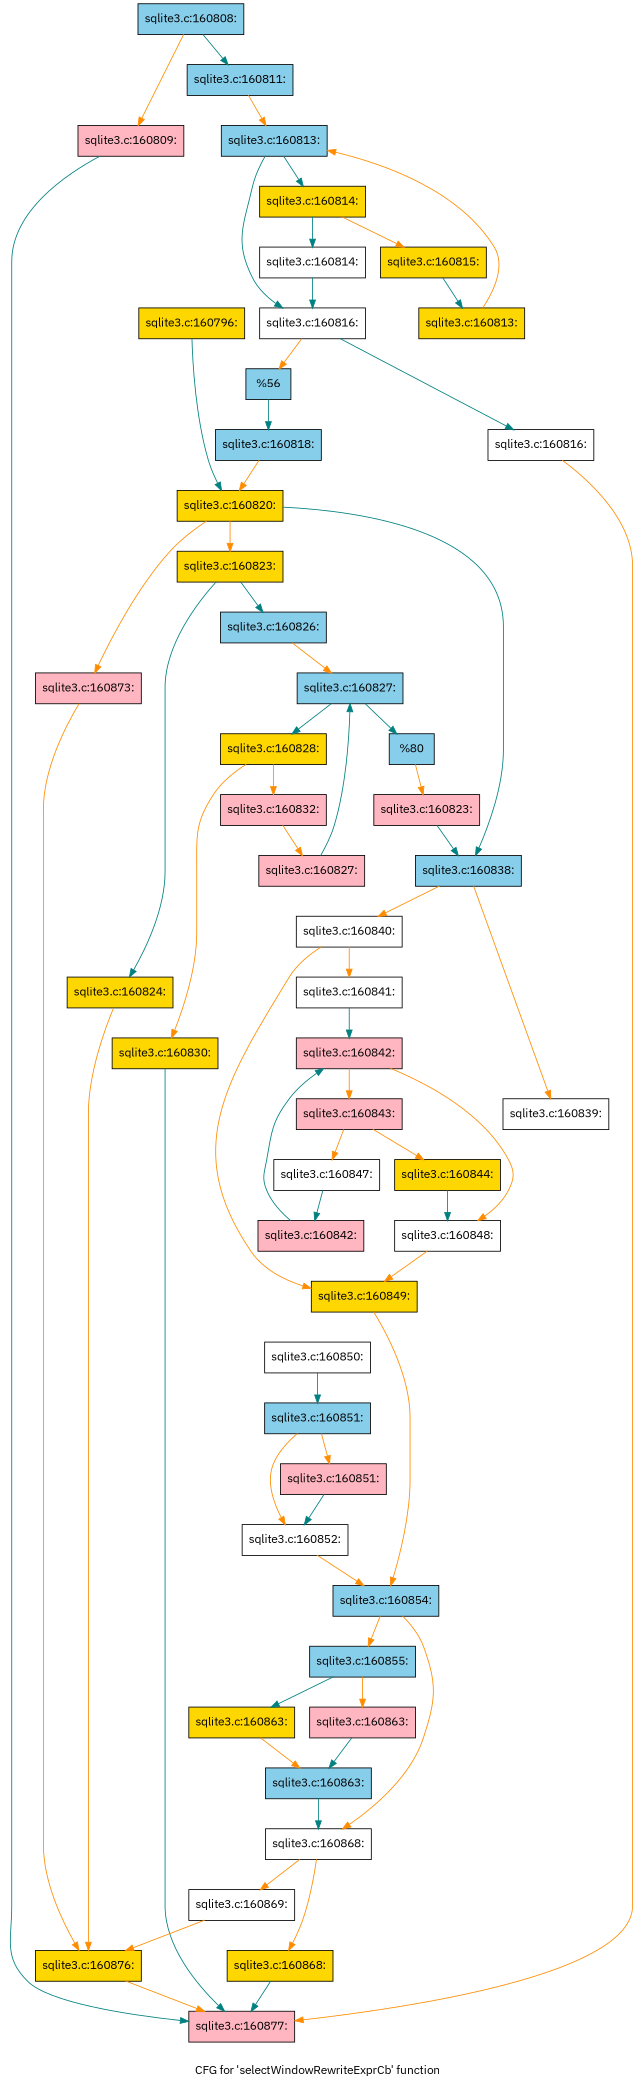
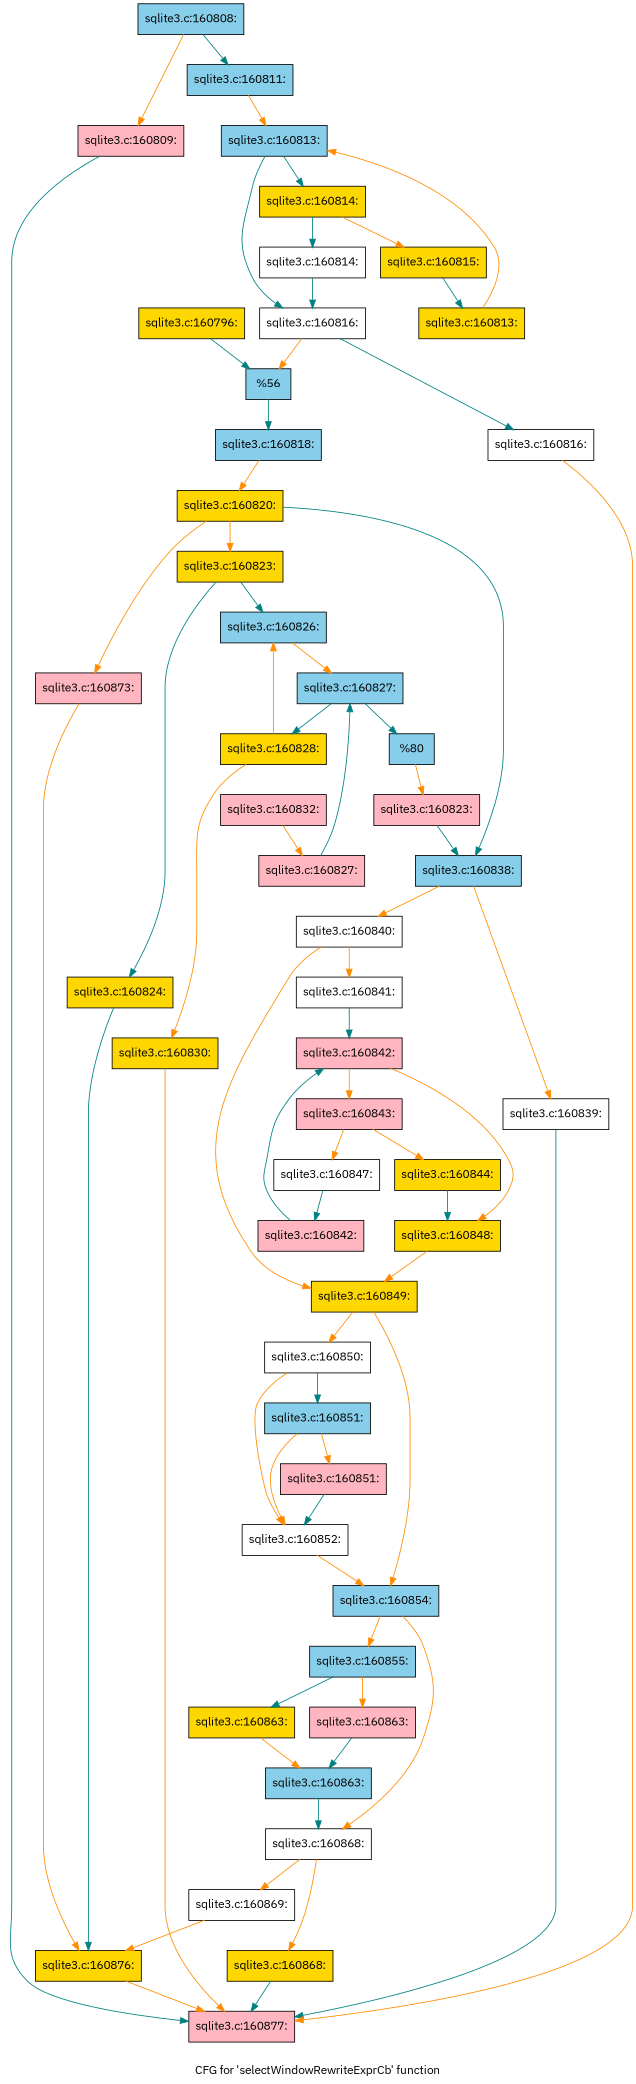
  digraph {
    fontname="IBM Plex Sans"
    label="CFG for 'selectWindowRewriteExprCb' function"
    node [fillcolor=gold fontname="IBM Plex Sans" shape=record style=filled]
    edge [color=darkorange fontname="IBM Plex Sans"]
    n1 [label="{sqlite3.c:160796:}"]
    n2 [label="{sqlite3.c:160820:}"]
    n3 [fillcolor=skyblue label="{sqlite3.c:160808:}"]
    n4 [fillcolor=lightpink label="{sqlite3.c:160809:}"]
    n5 [fillcolor=skyblue label="{sqlite3.c:160811:}"]
    n6 [fillcolor=lightpink label="{sqlite3.c:160873:}"]
    n7 [label="{sqlite3.c:160823:}"]
    n8 [fillcolor=skyblue label="{sqlite3.c:160838:}"]
    n9 [fillcolor=lightpink label="{sqlite3.c:160877:}"]
    n10 [fillcolor=skyblue label="{sqlite3.c:160813:}"]
    n11 [label="{sqlite3.c:160876:}"]
    n12 [fillcolor=skyblue label="{sqlite3.c:160826:}"]
    n13 [label="{sqlite3.c:160824:}"]
    n14 [fillcolor=white label="{sqlite3.c:160839:}"]
    n15 [fillcolor=white label="{sqlite3.c:160840:}"]
    n16 [label="{sqlite3.c:160814:}"]
    n17 [fillcolor=white label="{sqlite3.c:160816:}"]
    n18 [fillcolor=white label="{sqlite3.c:160814:}"]
    n19 [label="{sqlite3.c:160815:}"]
    n20 [fillcolor=white label="{sqlite3.c:160816:}"]
    n21 [fillcolor=skyblue label="{%56}"]
    n22 [label="{sqlite3.c:160813:}"]
    n23 [fillcolor=skyblue label="{sqlite3.c:160818:}"]
    n24 [fillcolor=skyblue label="{sqlite3.c:160827:}"]
    n25 [fillcolor=white label="{sqlite3.c:160841:}"]
    n26 [label="{sqlite3.c:160849:}"]
    n27 [label="{sqlite3.c:160828:}"]
    n28 [fillcolor=skyblue label="{%80}"]
    n29 [label="{sqlite3.c:160830:}"]
    n30 [fillcolor=lightpink label="{sqlite3.c:160832:}"]
    n31 [fillcolor=lightpink label="{sqlite3.c:160823:}"]
    n32 [fillcolor=lightpink label="{sqlite3.c:160827:}"]
    n33 [fillcolor=lightpink label="{sqlite3.c:160842:}"]
    n34 [fillcolor=white label="{sqlite3.c:160850:}"]
    n35 [fillcolor=skyblue label="{sqlite3.c:160854:}"]
    n36 [fillcolor=lightpink label="{sqlite3.c:160843:}"]
-   n37 [fillcolor=white label="{sqlite3.c:160848:}"]
+   n37 [label="{sqlite3.c:160848:}"]
    n38 [fillcolor=skyblue label="{sqlite3.c:160851:}"]
    n39 [fillcolor=white label="{sqlite3.c:160852:}"]
    n40 [fillcolor=skyblue label="{sqlite3.c:160855:}"]
    n41 [fillcolor=white label="{sqlite3.c:160868:}"]
    n42 [label="{sqlite3.c:160844:}"]
    n43 [fillcolor=white label="{sqlite3.c:160847:}"]
    n44 [fillcolor=lightpink label="{sqlite3.c:160842:}"]
    n45 [fillcolor=lightpink label="{sqlite3.c:160851:}"]
    n46 [label="{sqlite3.c:160863:}"]
    n47 [fillcolor=lightpink label="{sqlite3.c:160863:}"]
    n48 [label="{sqlite3.c:160868:}"]
    n49 [fillcolor=white label="{sqlite3.c:160869:}"]
    n50 [fillcolor=skyblue label="{sqlite3.c:160863:}"]
-   n1 -> n2 [color=teal]
+   n1 -> n21 [color=teal]
    n2 -> n6
    n2 -> n7
    n2 -> n8 [color=teal]
    n3 -> n4
    n3 -> n5 [color=teal]
    n4 -> n9 [color=teal]
    n5 -> n10
    n6 -> n11
    n7 -> n12 [color=teal]
    n7 -> n13 [color=teal]
    n8 -> n14
    n8 -> n15
    n10 -> n16 [color=teal]
    n10 -> n17 [color=teal]
    n11 -> n9
    n12 -> n24
-   n13 -> n11
+   n13 -> n11 [color=teal]
+   n14 -> n9 [color=teal]
    n15 -> n25
    n15 -> n26
    n16 -> n18 [color=teal]
    n16 -> n19
    n17 -> n20 [color=teal]
    n17 -> n21
    n18 -> n17 [color=teal]
    n19 -> n22 [color=teal]
    n20 -> n9
    n21 -> n23 [color=teal]
    n22 -> n10
    n23 -> n2
    n24 -> n27 [color=teal]
    n24 -> n28 [color=teal]
    n25 -> n33 [color=teal]
+   n26 -> n34
    n26 -> n35
    n27 -> n29
-   n27 -> n30
+   n27 -> n12
    n28 -> n31
-   n29 -> n9 [color=teal]
+   n29 -> n9
    n30 -> n32
    n31 -> n8 [color=teal]
    n32 -> n24 [color=teal]
    n33 -> n36
    n33 -> n37
    n34 -> n38 [color=teal]
+   n34 -> n39
    n35 -> n40
    n35 -> n41
    n36 -> n42
    n36 -> n43
    n37 -> n26
    n38 -> n39
    n38 -> n45
    n39 -> n35
    n40 -> n46 [color=teal]
    n40 -> n47
    n41 -> n48
    n41 -> n49
    n42 -> n37 [color=teal]
    n43 -> n44 [color=teal]
    n44 -> n33 [color=teal]
    n45 -> n39 [color=teal]
    n46 -> n50
    n47 -> n50 [color=teal]
    n48 -> n9 [color=teal]
    n49 -> n11
    n50 -> n41 [color=teal]
  }
